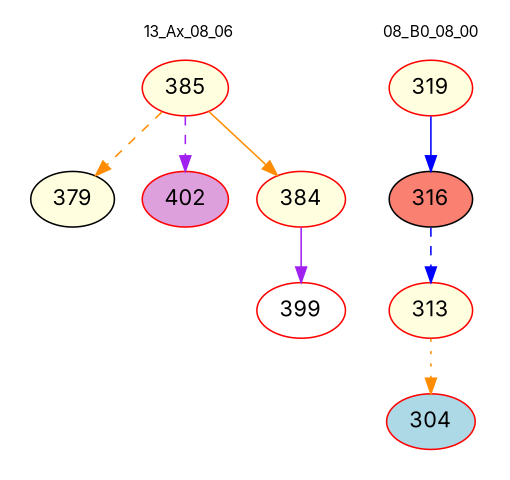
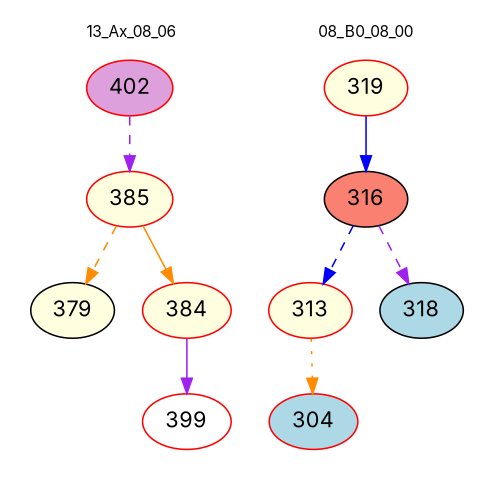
  digraph {
    fontname=Inter
    node [color=red fillcolor=lightyellow fontname=Inter style=filled]
    edge [color=darkorange fontname=Inter style=dashed]
    n1 [label=385]
    n2 [color=black label=379]
    n3 [fillcolor=plum label=402]
    n4 [label=384]
    n5 [fillcolor=white label=399]
    n6 [color=black fillcolor=salmon label=316]
    n7 [label=313]
+   n8 [color=black fillcolor=lightblue label=318]
    n9 [label=319]
    n10 [fillcolor=lightblue label=304]
    subgraph cluster_1 {
      color=white
      fontsize=10
      label="13_Ax_08_06"
      n1
      n2
      n3
      n4
      n5
    }
    subgraph cluster_2 {
      color=white
      fontsize=10
      label="08_B0_08_00"
      n6
      n7
+     n8
      n9
      n10
    }
    n1 -> n2
-   n1 -> n3 [color=purple]
+   n3 -> n1 [color=purple]
    n1 -> n4 [style=solid]
    n4 -> n5 [color=purple style=solid]
    n6 -> n7 [color=blue]
+   n6 -> n8 [color=purple]
    n7 -> n10 [style=dotted]
    n9 -> n6 [color=blue style=solid]
  }
